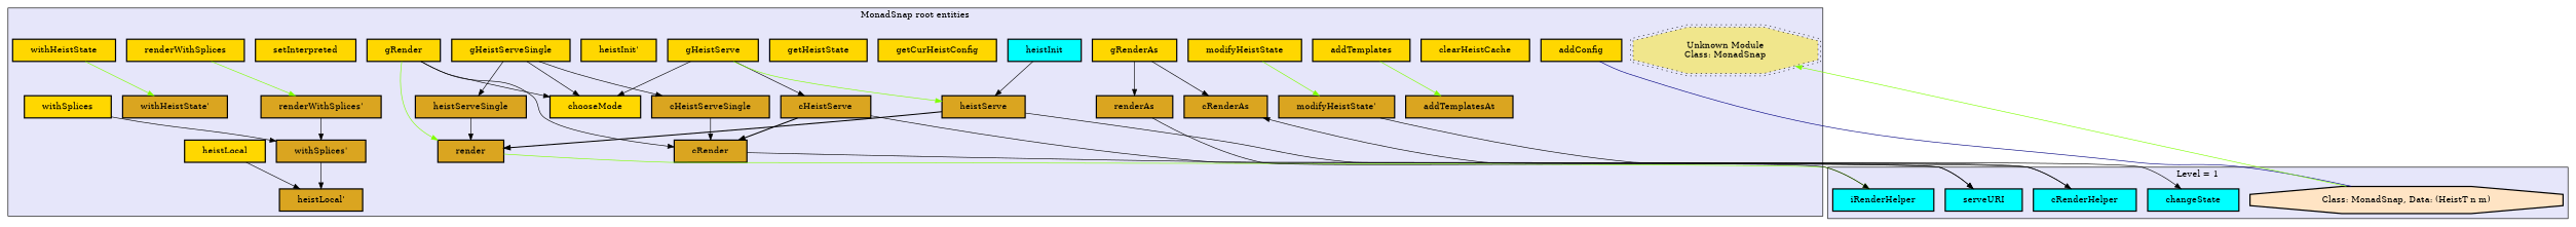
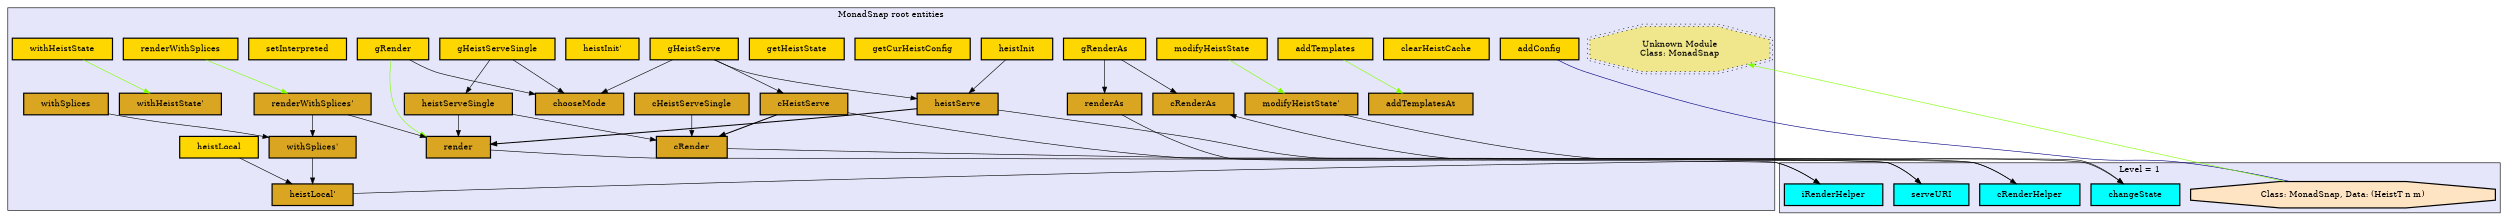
  digraph {
    node [fillcolor=gold margin="0.4,0.1" shape=box style="filled,bold"]
    edge [color=black penwidth=1]
    n1 [label=addConfig]
    n2 [label=addTemplates]
    n3 [fillcolor=goldenrod label=addTemplatesAt]
    n4 [fillcolor=goldenrod label=cHeistServe]
    n5 [fillcolor=goldenrod label=cHeistServeSingle]
    n6 [fillcolor=goldenrod label=cRender]
    n7 [fillcolor=goldenrod label=cRenderAs]
-   n8 [label=chooseMode]
+   n8 [fillcolor=goldenrod label=chooseMode]
    n9 [label=clearHeistCache]
    n10 [label=gHeistServe]
    n11 [label=gHeistServeSingle]
    n12 [label=gRender]
    n13 [label=gRenderAs]
    n14 [label=getCurHeistConfig]
    n15 [label=getHeistState]
-   n16 [fillcolor=cyan label=heistInit]
+   n16 [label=heistInit]
    n17 [label="heistInit'"]
    n18 [label=heistLocal]
    n19 [fillcolor=goldenrod label="heistLocal'"]
    n20 [fillcolor=goldenrod label=heistServe]
    n21 [fillcolor=goldenrod label=heistServeSingle]
    n22 [label=modifyHeistState]
    n23 [fillcolor=goldenrod label="modifyHeistState'"]
    n24 [fillcolor=goldenrod label=render]
    n25 [fillcolor=goldenrod label=renderAs]
    n26 [label=renderWithSplices]
    n27 [fillcolor=goldenrod label="renderWithSplices'"]
    n28 [label=setInterpreted]
    n29 [label=withHeistState]
    n30 [fillcolor=goldenrod label="withHeistState'"]
-   n31 [label=withSplices]
+   n31 [fillcolor=goldenrod label=withSplices]
    n32 [fillcolor=goldenrod label="withSplices'"]
    n33 [fillcolor=khaki label="Unknown Module\nClass: MonadSnap" shape=doubleoctagon style="filled,dotted"]
    n34 [fillcolor=cyan label=cRenderHelper]
    n35 [fillcolor=cyan label=changeState]
    n36 [fillcolor=cyan label=iRenderHelper]
    n37 [fillcolor=bisque label="Class: MonadSnap, Data: (HeistT n m)" shape=octagon]
    n38 [fillcolor=cyan label=serveURI]
    subgraph cluster_1 {
      fillcolor=lavender
      label="MonadSnap root entities"
      style=filled
      n1
      n2
      n3
      n4
      n5
      n6
      n7
      n8
      n9
      n10
      n11
      n12
      n13
      n14
      n15
      n16
      n17
      n18
      n19
      n20
      n21
      n22
      n23
      n24
      n25
      n26
      n27
      n28
      n29
      n30
      n31
      n32
      n33
    }
    subgraph cluster_2 {
      fillcolor=lavender
      label="Level = 1"
      style=filled
      n34
      n35
      n36
      n37
      n38
    }
    n1 -> n37 [color=navy dir=none]
    n2 -> n3 [color=chartreuse]
    n4 -> n6 [penwidth=1.6931471805599454]
    n4 -> n38
    n5 -> n6
    n6 -> n34
    n10 -> n4
    n10 -> n8
-   n10 -> n20 [color=chartreuse]
-   n11 -> n5
+   n10 -> n20
    n11 -> n8
    n11 -> n21
-   n12 -> n6
+   n21 -> n6
    n12 -> n8
    n12 -> n24 [color=chartreuse]
    n13 -> n7
    n13 -> n25
    n16 -> n20
    n18 -> n19
+   n19 -> n35
    n20 -> n24 [penwidth=1.6931471805599454]
    n20 -> n38
    n21 -> n24
    n22 -> n23 [color=chartreuse]
    n23 -> n35
-   n24 -> n36 [color=chartreuse]
+   n24 -> n36
    n25 -> n36
    n26 -> n27 [color=chartreuse]
+   n27 -> n24
    n27 -> n32
    n29 -> n30 [color=chartreuse]
    n31 -> n32
    n32 -> n19
    n34 -> n7
    n37 -> n33 [color=chartreuse]
  }
